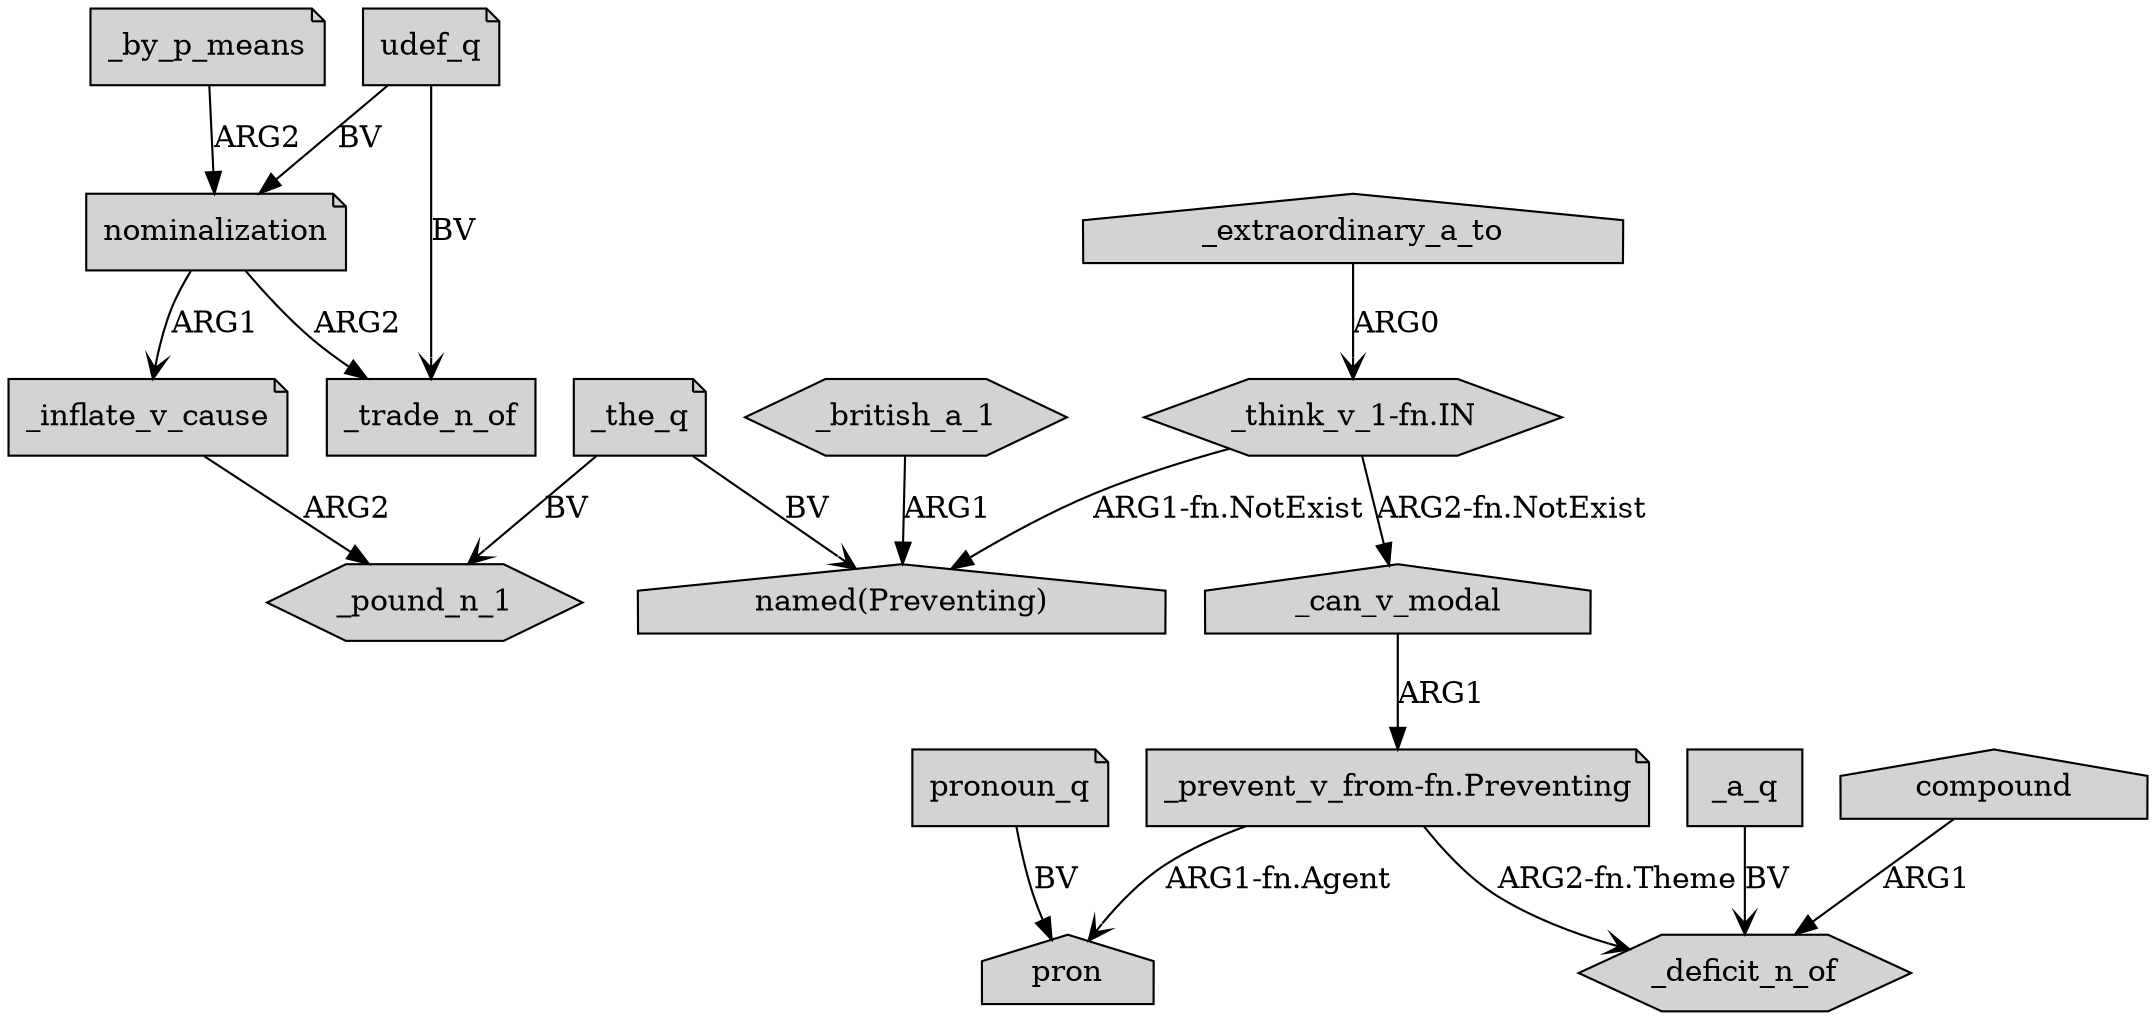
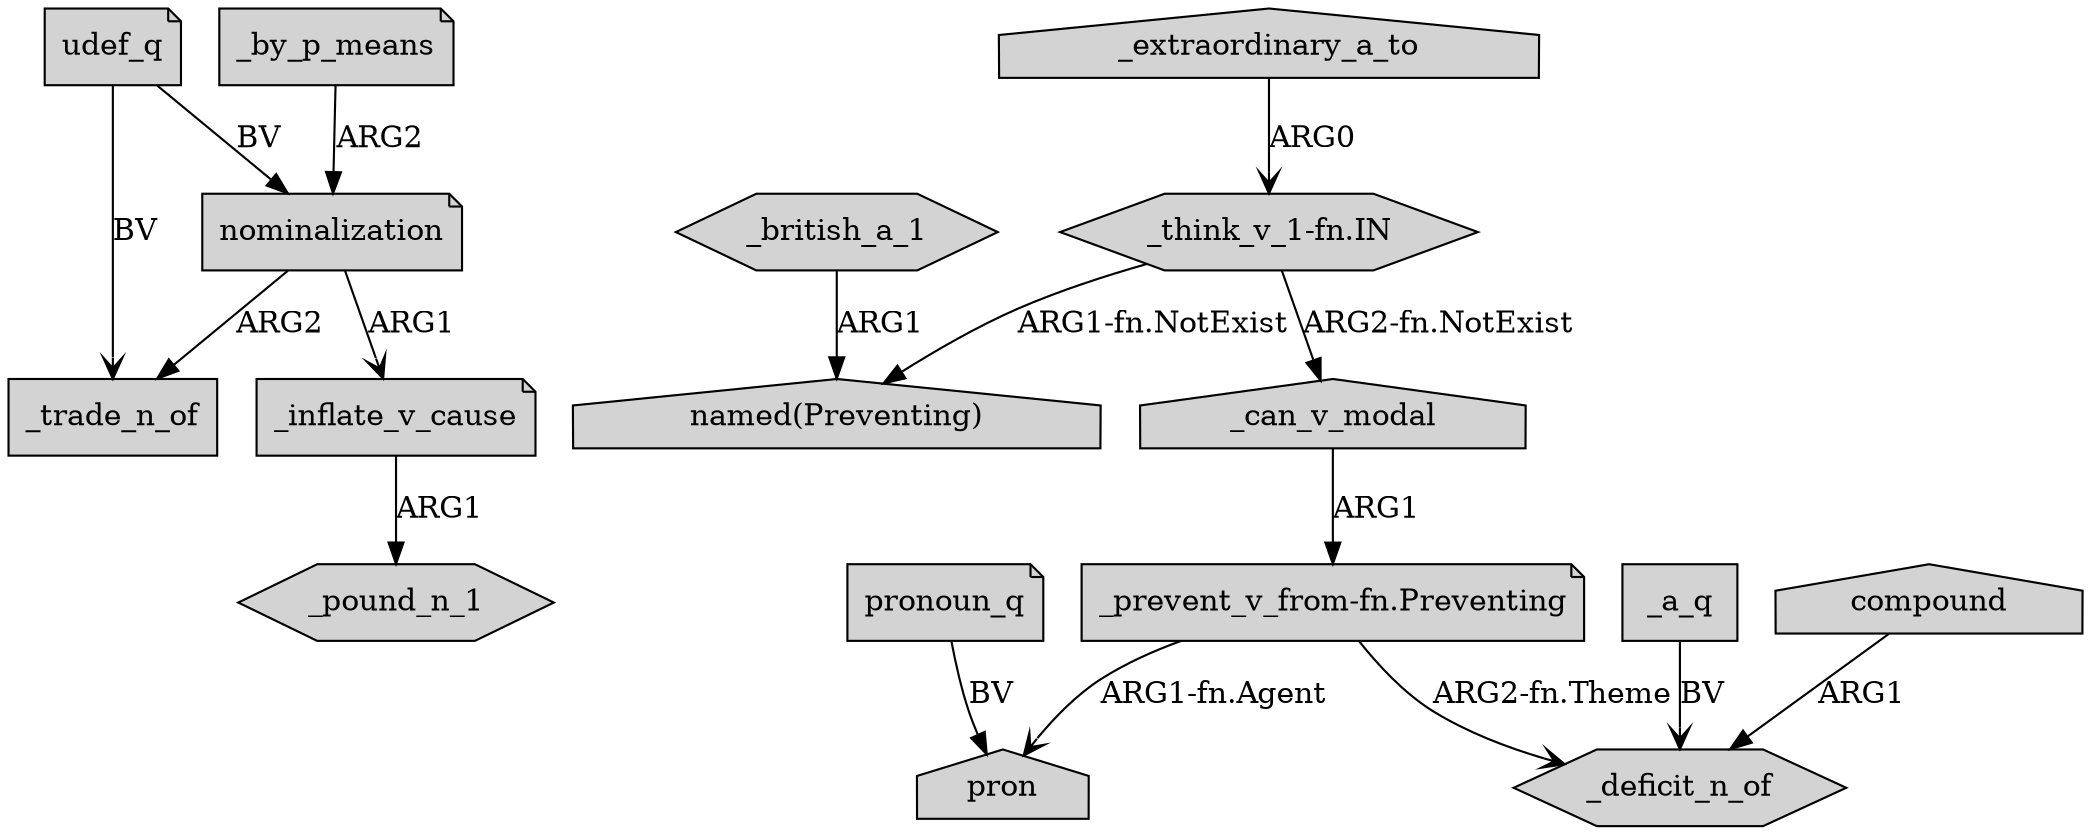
  digraph {
    node [shape=note style=filled]
    edge [arrowhead=normal]
    _trade_n_of [shape=box]
    udef_q
    nominalization
    _inflate_v_cause
    _pound_n_1 [shape=hexagon]
    "_think_v_1-fn.IN" [shape=hexagon]
    n7 [label="named(Preventing)" shape=house]
    _can_v_modal [shape=house]
    "_prevent_v_from-fn.Preventing"
    _by_p_means
    pron [shape=house]
    _deficit_n_of [shape=hexagon]
    _extraordinary_a_to [shape=house]
    _british_a_1 [shape=hexagon]
-   _the_q
    pronoun_q
    _a_q [shape=box]
    compound [shape=house]
    udef_q -> _trade_n_of [arrowhead=vee label=BV]
    udef_q -> nominalization [label=BV]
    nominalization -> _trade_n_of [label=ARG2]
    nominalization -> _inflate_v_cause [arrowhead=vee label=ARG1]
-   _inflate_v_cause -> _pound_n_1 [label=ARG2]
+   _inflate_v_cause -> _pound_n_1 [label=ARG1]
    "_think_v_1-fn.IN" -> n7 [label="ARG1-fn.NotExist"]
    "_think_v_1-fn.IN" -> _can_v_modal [label="ARG2-fn.NotExist"]
    _can_v_modal -> "_prevent_v_from-fn.Preventing" [label=ARG1]
    "_prevent_v_from-fn.Preventing" -> pron [arrowhead=vee label="ARG1-fn.Agent"]
    "_prevent_v_from-fn.Preventing" -> _deficit_n_of [arrowhead=vee label="ARG2-fn.Theme"]
    _by_p_means -> nominalization [label=ARG2]
    _extraordinary_a_to -> "_think_v_1-fn.IN" [arrowhead=vee label=ARG0]
    _british_a_1 -> n7 [label=ARG1]
-   _the_q -> _pound_n_1 [arrowhead=vee label=BV]
-   _the_q -> n7 [arrowhead=vee label=BV]
    pronoun_q -> pron [label=BV]
    _a_q -> _deficit_n_of [arrowhead=vee label=BV]
    compound -> _deficit_n_of [label=ARG1]
  }
